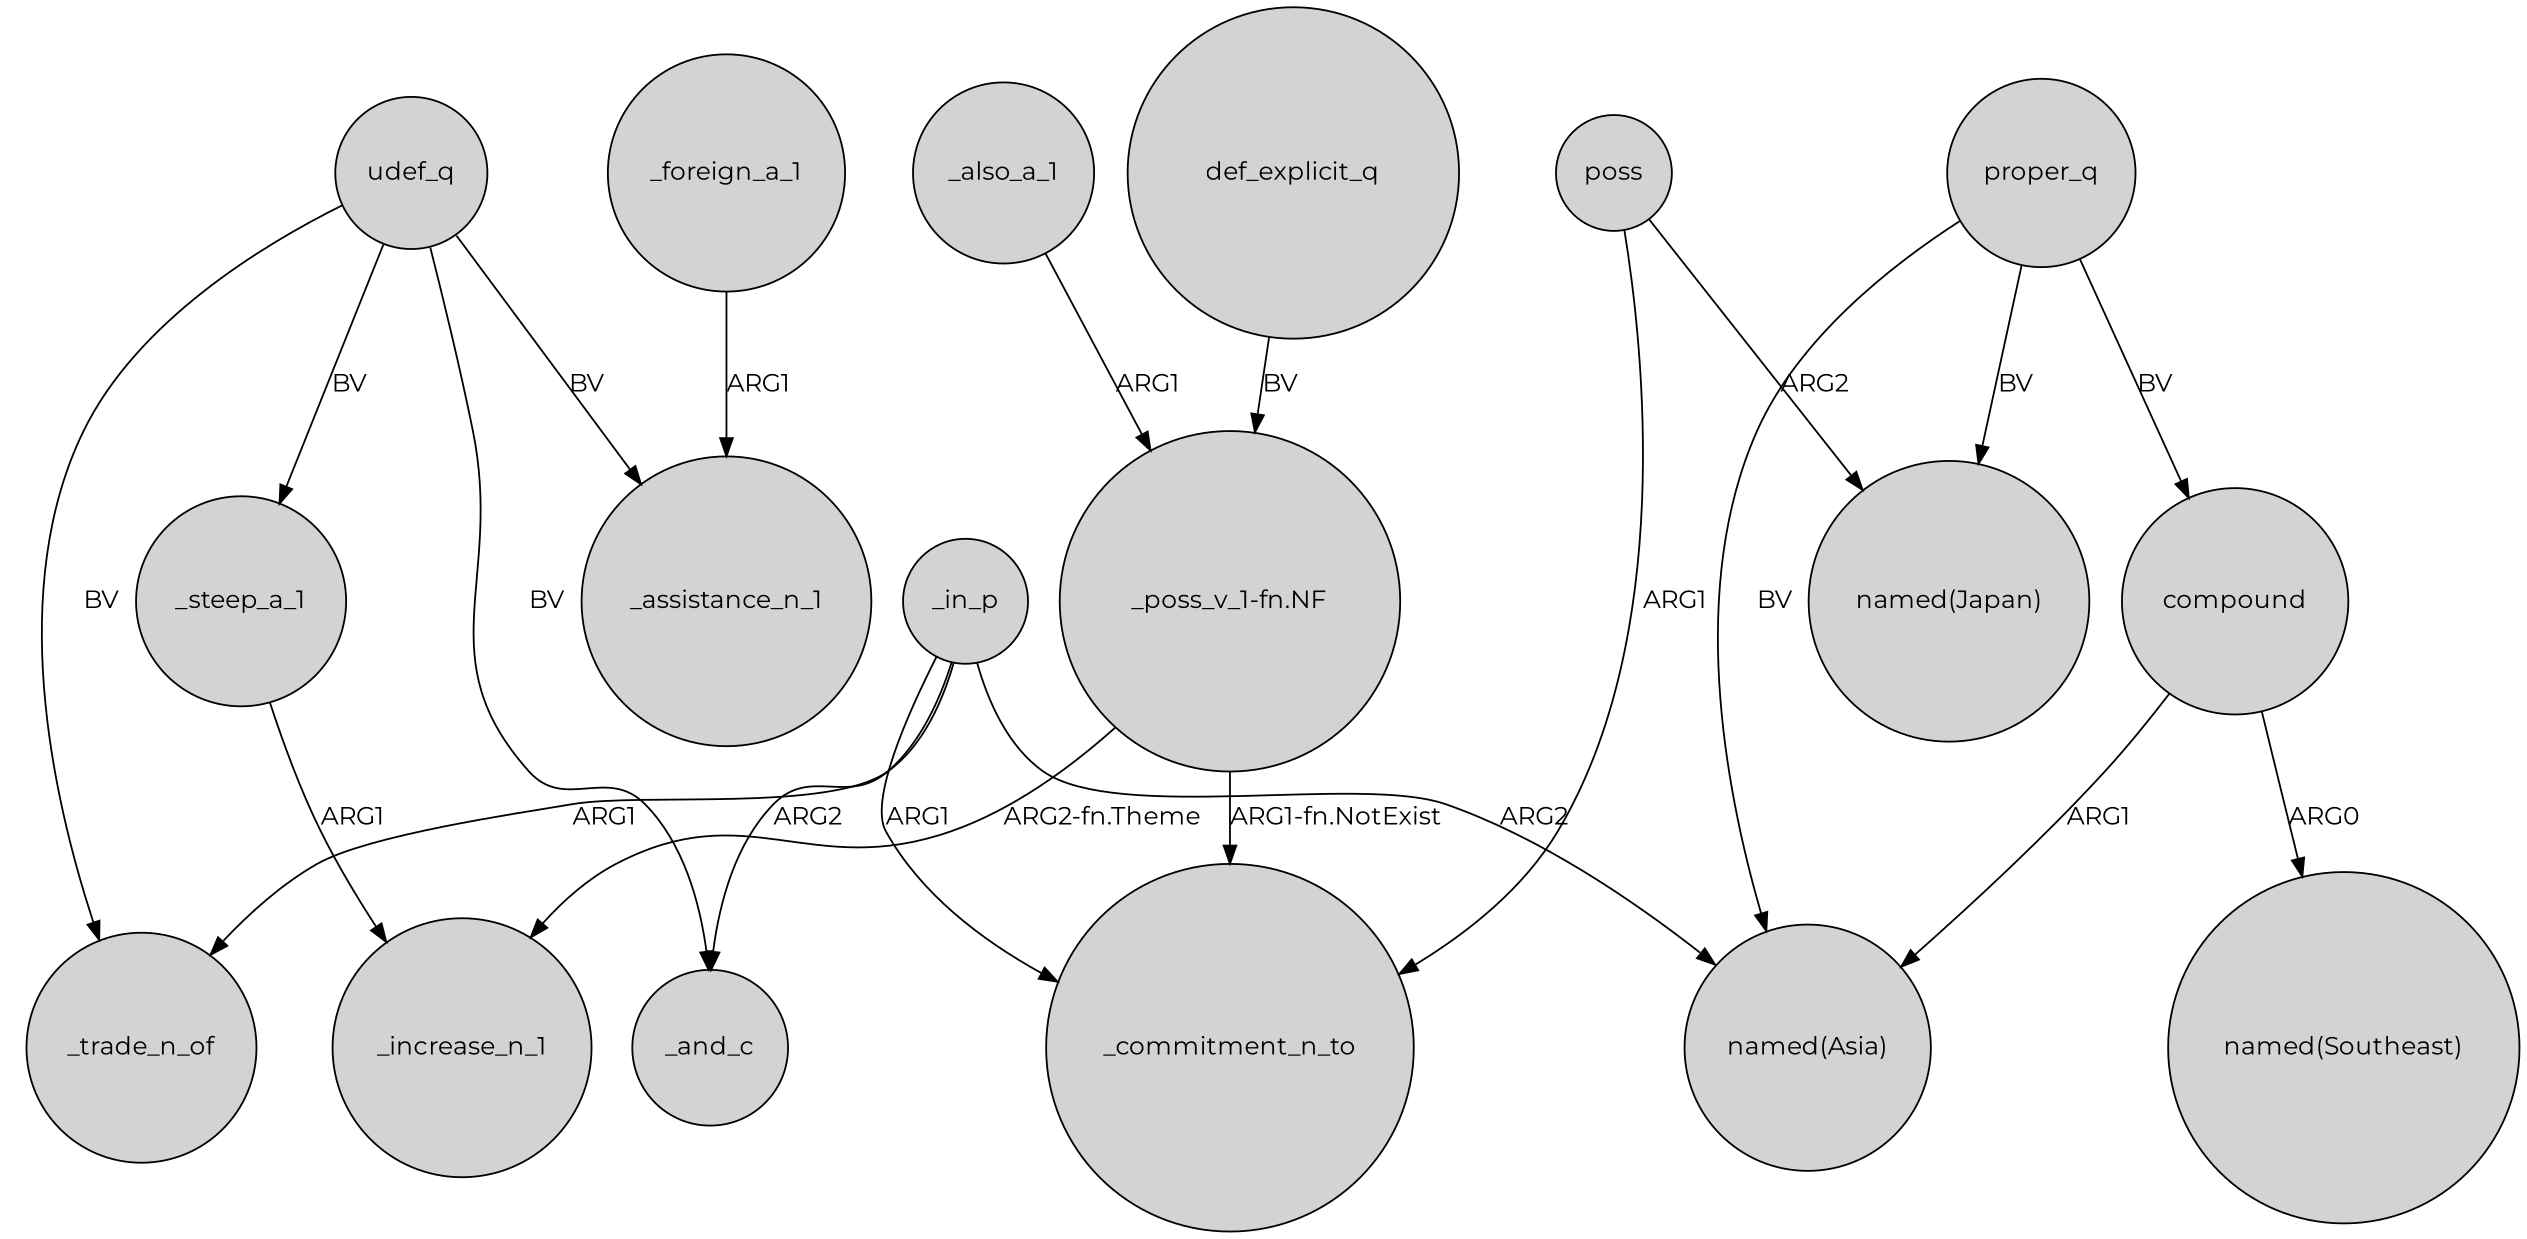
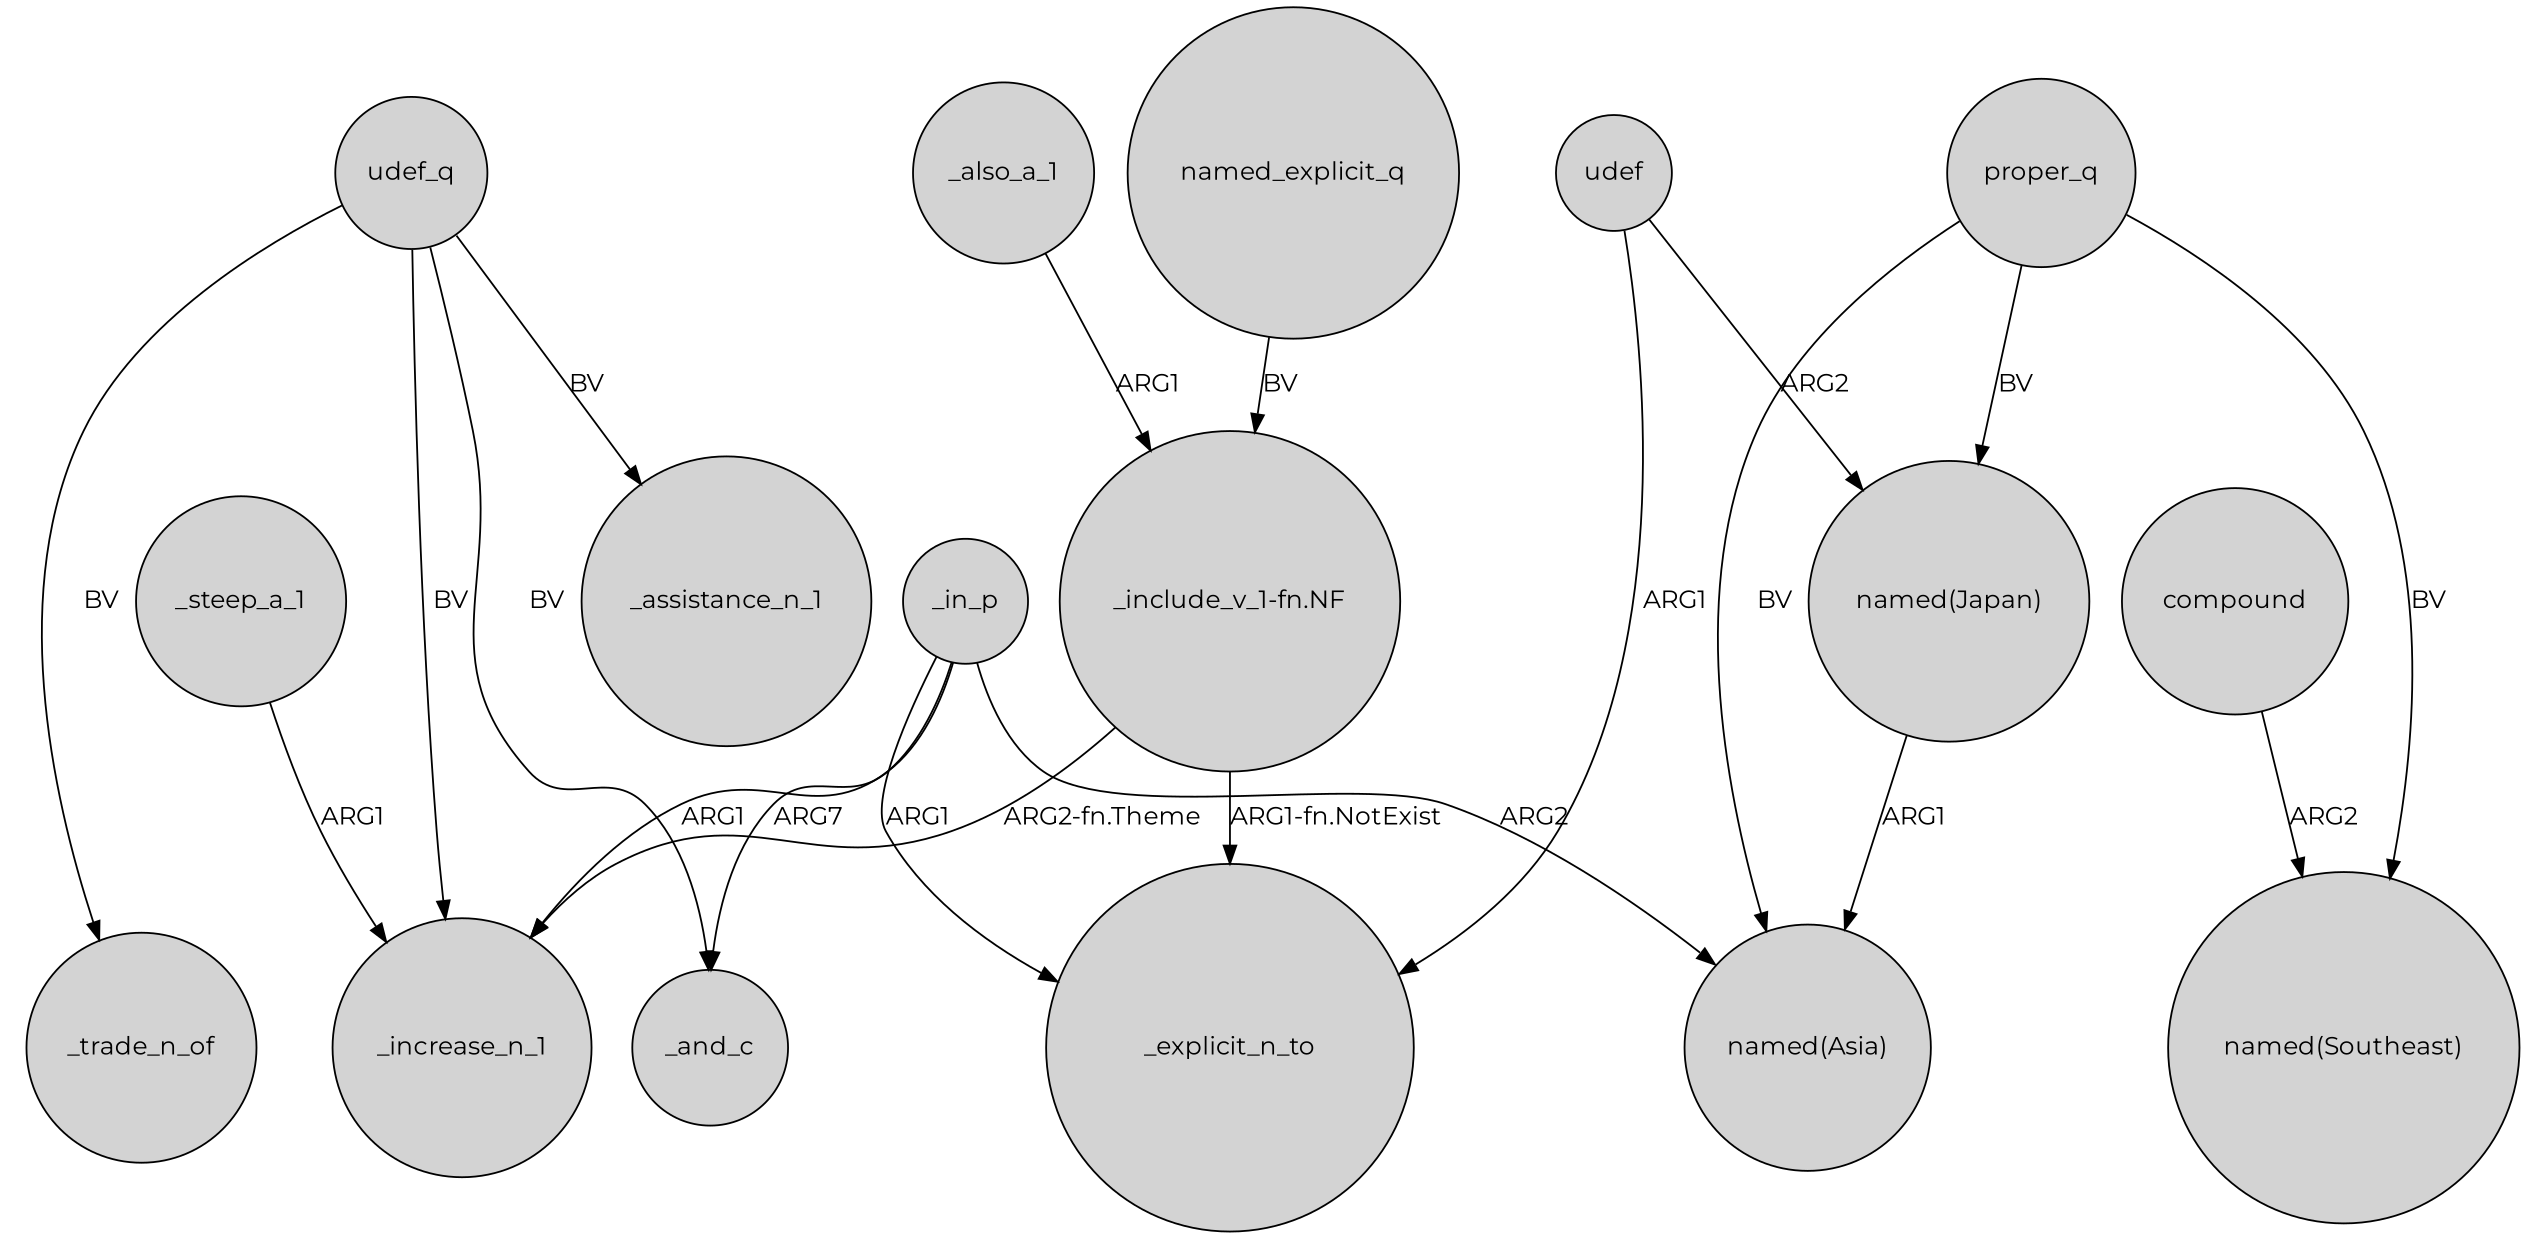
  digraph {
    fontname=Montserrat
    node [fontname=Montserrat shape=circle style=filled]
    edge [fontname=Montserrat]
    udef_q
    _trade_n_of
    _increase_n_1
    _assistance_n_1
    _and_c
-   def_explicit_q
-   "_include_v_1-fn.NF" [label="_poss_v_1-fn.NF"]
+   def_explicit_q [label=named_explicit_q]
+   "_include_v_1-fn.NF"
    compound
    "named(Southeast)"
    "named(Asia)"
    _steep_a_1
-   _commitment_n_to
+   _commitment_n_to [label=_explicit_n_to]
    proper_q
    "named(Japan)"
    _in_p
-   _foreign_a_1
-   poss
+   poss [label=udef]
    _also_a_1
    udef_q -> _trade_n_of [label=BV]
-   udef_q -> _steep_a_1 [label=BV]
+   udef_q -> _increase_n_1 [label=BV]
    udef_q -> _assistance_n_1 [label=BV]
    udef_q -> _and_c [label=BV]
    def_explicit_q -> "_include_v_1-fn.NF" [label=BV]
    "_include_v_1-fn.NF" -> _increase_n_1 [label="ARG2-fn.Theme"]
    "_include_v_1-fn.NF" -> _commitment_n_to [label="ARG1-fn.NotExist"]
-   compound -> "named(Southeast)" [label=ARG0]
-   compound -> "named(Asia)" [label=ARG1]
+   compound -> "named(Southeast)" [label=ARG2]
+   "named(Japan)" -> "named(Asia)" [label=ARG1]
    _steep_a_1 -> _increase_n_1 [label=ARG1]
-   proper_q -> compound [label=BV]
+   proper_q -> "named(Southeast)" [label=BV]
    proper_q -> "named(Asia)" [label=BV]
    proper_q -> "named(Japan)" [label=BV]
-   _in_p -> _trade_n_of [label=ARG1]
-   _in_p -> _and_c [label=ARG2]
+   _in_p -> _increase_n_1 [label=ARG1]
+   _in_p -> _and_c [label=ARG7]
    _in_p -> "named(Asia)" [label=ARG2]
    _in_p -> _commitment_n_to [label=ARG1]
-   _foreign_a_1 -> _assistance_n_1 [label=ARG1]
    poss -> _commitment_n_to [label=ARG1]
    poss -> "named(Japan)" [label=ARG2]
    _also_a_1 -> "_include_v_1-fn.NF" [label=ARG1]
  }
